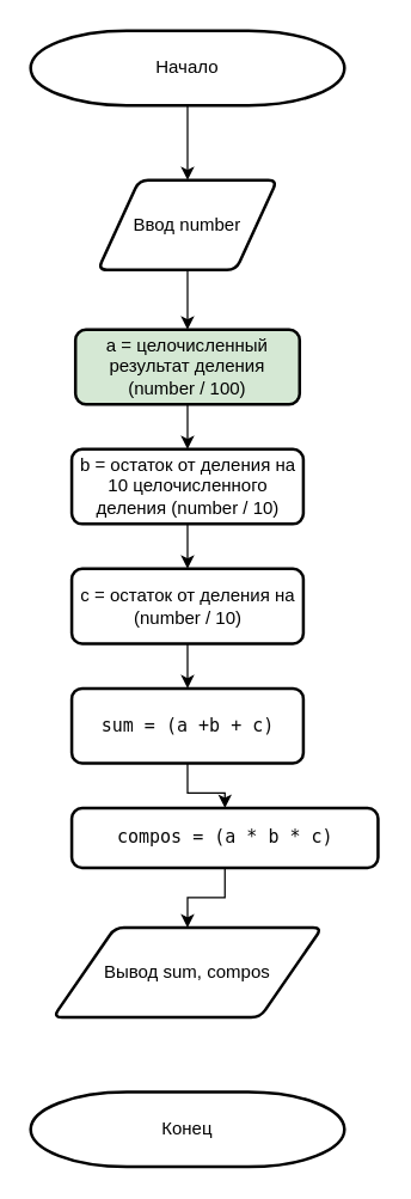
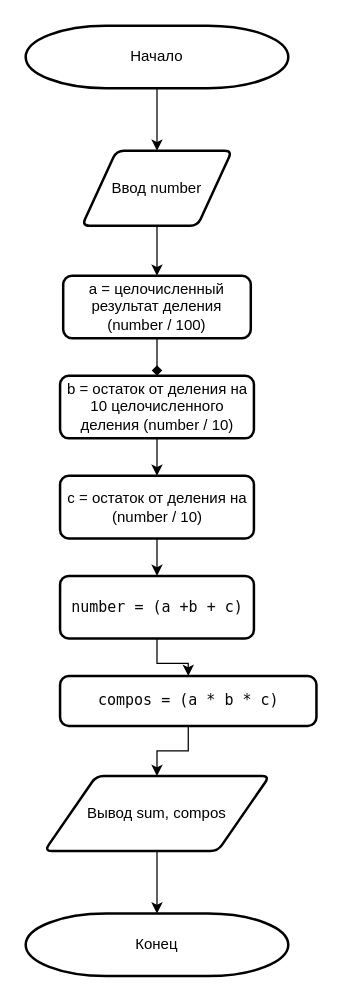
  <mxCell id="0" />
  <mxCell id="1" parent="0" />
  <mxCell id="2" value="Начало" style="strokeWidth=2;html=1;shape=mxgraph.flowchart.terminator;whiteSpace=wrap;" vertex="1" parent="1"><mxGeometry x="20" y="20" width="210" height="50" as="geometry" /></mxCell>
  <mxCell id="3" value="Конец" style="strokeWidth=2;html=1;shape=mxgraph.flowchart.terminator;whiteSpace=wrap;" vertex="1" parent="1"><mxGeometry x="20" y="730" width="210" height="50" as="geometry" /></mxCell>
  <mxCell id="4" value="" style="edgeStyle=orthogonalEdgeStyle;rounded=0;orthogonalLoop=1;jettySize=auto;html=1;" edge="1" parent="1" source="5" target="7"><mxGeometry relative="1" as="geometry" /></mxCell>
  <mxCell id="5" value="Ввод number" style="shape=parallelogram;html=1;strokeWidth=2;perimeter=parallelogramPerimeter;whiteSpace=wrap;rounded=1;arcSize=12;size=0.23;" vertex="1" parent="1"><mxGeometry x="65" y="120" width="120" height="60" as="geometry" /></mxCell>
  <mxCell id="6" value="" style="endArrow=classic;html=1;exitX=0.5;exitY=1;exitDx=0;exitDy=0;exitPerimeter=0;entryX=0.5;entryY=0;entryDx=0;entryDy=0;" edge="1" parent="1" source="2" target="5"><mxGeometry width="50" height="50" relative="1" as="geometry"><mxPoint x="-125" y="290" as="sourcePoint" /><mxPoint x="45" y="140" as="targetPoint" /></mxGeometry></mxCell>
- <mxCell id="7" value="a = целочисленный результат деления (number / 100)" style="rounded=1;whiteSpace=wrap;html=1;absoluteArcSize=1;arcSize=14;strokeWidth=2;fillColor=#d5e8d4;" vertex="1" parent="1"><mxGeometry x="50" y="220" width="150" height="50" as="geometry" /></mxCell>
+ <mxCell id="7" value="a = целочисленный результат деления (number / 100)" style="rounded=1;whiteSpace=wrap;html=1;absoluteArcSize=1;arcSize=14;strokeWidth=2;" vertex="1" parent="1"><mxGeometry x="50" y="220" width="150" height="50" as="geometry" /></mxCell>
  <mxCell id="8" value="b = остаток от деления на 10 целочисленного деления (number / 10)" style="rounded=1;whiteSpace=wrap;html=1;absoluteArcSize=1;arcSize=14;strokeWidth=2;" vertex="1" parent="1"><mxGeometry x="47.5" y="300" width="155" height="50" as="geometry" /></mxCell>
  <mxCell id="9" value="" style="edgeStyle=orthogonalEdgeStyle;rounded=0;orthogonalLoop=1;jettySize=auto;html=1;entryX=0.5;entryY=0;entryDx=0;entryDy=0;" edge="1" parent="1" source="10" target="16"><mxGeometry relative="1" as="geometry" /></mxCell>
  <mxCell id="10" value="с = остаток от деления на (number / 10)" style="rounded=1;whiteSpace=wrap;html=1;absoluteArcSize=1;arcSize=14;strokeWidth=2;" vertex="1" parent="1"><mxGeometry x="47.5" y="380" width="155" height="50" as="geometry" /></mxCell>
  <mxCell id="11" value="Вывод sum, compos" style="shape=parallelogram;html=1;strokeWidth=2;perimeter=parallelogramPerimeter;whiteSpace=wrap;rounded=1;arcSize=12;size=0.23;" vertex="1" parent="1"><mxGeometry x="35" y="620" width="180" height="60" as="geometry" /></mxCell>
- <mxCell id="12" value="" style="endArrow=classic;html=1;exitX=0.5;exitY=1;exitDx=0;exitDy=0;entryX=0.5;entryY=0;entryDx=0;entryDy=0;" edge="1" parent="1" source="7" target="8"><mxGeometry width="50" height="50" relative="1" as="geometry"><mxPoint x="-125" y="380" as="sourcePoint" /><mxPoint x="128" y="300" as="targetPoint" /></mxGeometry></mxCell>
+ <mxCell id="12" value="" style="endArrow=diamond;html=1;exitX=0.5;exitY=1;exitDx=0;exitDy=0;entryX=0.5;entryY=0;entryDx=0;entryDy=0;" edge="1" parent="1" source="7" target="8"><mxGeometry width="50" height="50" relative="1" as="geometry"><mxPoint x="-125" y="380" as="sourcePoint" /><mxPoint x="128" y="300" as="targetPoint" /></mxGeometry></mxCell>
  <mxCell id="13" value="" style="endArrow=classic;html=1;exitX=0.5;exitY=1;exitDx=0;exitDy=0;entryX=0.5;entryY=0;entryDx=0;entryDy=0;" edge="1" parent="1" source="8" target="10"><mxGeometry width="50" height="50" relative="1" as="geometry"><mxPoint x="-125" y="380" as="sourcePoint" /><mxPoint x="-75" y="330" as="targetPoint" /></mxGeometry></mxCell>
+ <mxCell id="14" value="" style="endArrow=classic;html=1;entryX=0.5;entryY=0;entryDx=0;entryDy=0;exitX=0.5;exitY=1;exitDx=0;exitDy=0;entryPerimeter=0;" edge="1" parent="1" source="11" target="3"><mxGeometry width="50" height="50" relative="1" as="geometry"><mxPoint x="135" y="440" as="sourcePoint" /><mxPoint x="135" y="470" as="targetPoint" /></mxGeometry></mxCell>
  <mxCell id="15" value="" style="edgeStyle=orthogonalEdgeStyle;rounded=0;orthogonalLoop=1;jettySize=auto;html=1;" edge="1" parent="1" source="16" target="18"><mxGeometry relative="1" as="geometry" /></mxCell>
- <mxCell id="16" value="&lt;pre style=&quot;background-color: #ffffff ; color: #080808 ; font-family: &amp;#34;jetbrains mono&amp;#34; , monospace ; font-size: 9 8pt&quot;&gt;sum = (a +b + c)&lt;/pre&gt;" style="rounded=1;whiteSpace=wrap;html=1;absoluteArcSize=1;arcSize=14;strokeWidth=2;" vertex="1" parent="1"><mxGeometry x="47.5" y="460" width="155" height="50" as="geometry" /></mxCell>
+ <mxCell id="16" value="&lt;pre style=&quot;background-color: #ffffff ; color: #080808 ; font-family: &amp;#34;jetbrains mono&amp;#34; , monospace ; font-size: 9 8pt&quot;&gt;number = (a +b + c)&lt;/pre&gt;" style="rounded=1;whiteSpace=wrap;html=1;absoluteArcSize=1;arcSize=14;strokeWidth=2;" vertex="1" parent="1"><mxGeometry x="47.5" y="460" width="155" height="50" as="geometry" /></mxCell>
  <mxCell id="17" value="" style="edgeStyle=orthogonalEdgeStyle;rounded=0;orthogonalLoop=1;jettySize=auto;html=1;" edge="1" parent="1" source="18" target="11"><mxGeometry relative="1" as="geometry" /></mxCell>
  <mxCell id="18" value="&lt;pre style=&quot;background-color: #ffffff ; color: #080808 ; font-family: &amp;#34;jetbrains mono&amp;#34; , monospace ; font-size: 9 8pt&quot;&gt;compos = (a * b * c)&lt;/pre&gt;" style="rounded=1;whiteSpace=wrap;html=1;absoluteArcSize=1;arcSize=14;strokeWidth=2;" vertex="1" parent="1"><mxGeometry x="47.5" y="540" width="205" height="40" as="geometry" /></mxCell>
